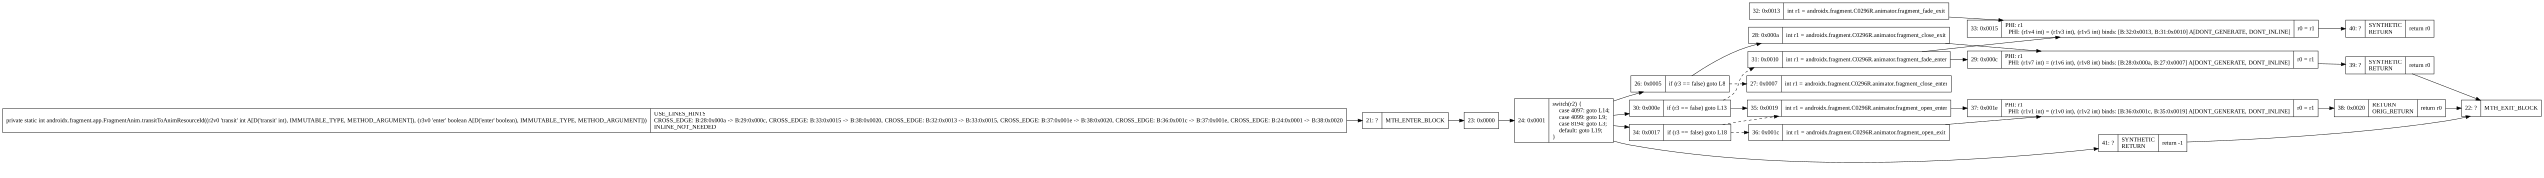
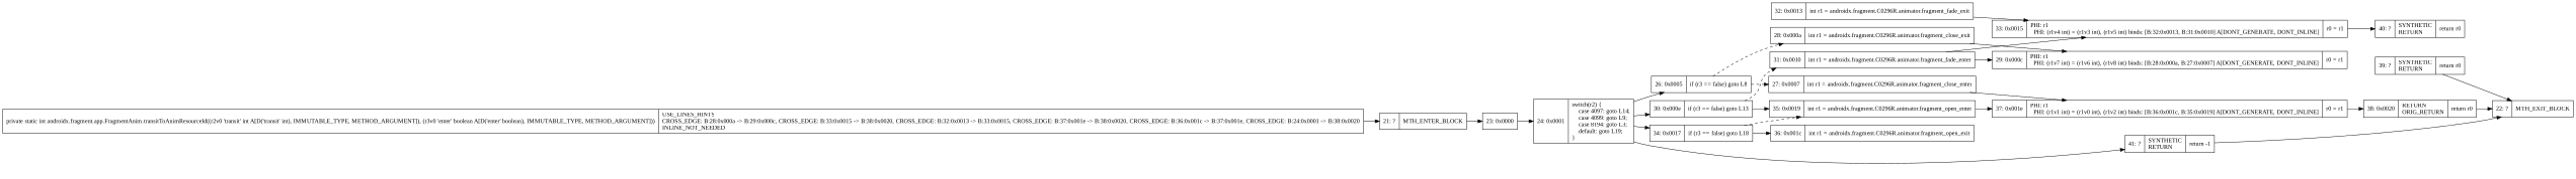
  digraph {
    fontname="Liberation Serif"
    rankdir=LR
    node [fontname="Liberation Serif" shape=record]
    edge [fontname="Liberation Serif"]
    n1 [label="{21\:\ ?|MTH_ENTER_BLOCK\l}"]
    n2 [label="{23\:\ 0x0000}"]
    n3 [label="{24\:\ 0x0001|switch(r2) \{\l    case 4097: goto L14;\l    case 4099: goto L9;\l    case 8194: goto L3;\l    default: goto L19;\l\}\l}"]
    n4 [label="{26\:\ 0x0005|if (r3 == false) goto L8\l}"]
    n5 [label="{30\:\ 0x000e|if (r3 == false) goto L13\l}"]
    n6 [label="{34\:\ 0x0017|if (r3 == false) goto L18\l}"]
    n7 [label="{41\:\ ?|SYNTHETIC\lRETURN\l|return \-1\l}"]
    n8 [label="{27\:\ 0x0007|int r1 = androidx.fragment.C0296R.animator.fragment_close_enter\l}"]
    n9 [label="{28\:\ 0x000a|int r1 = androidx.fragment.C0296R.animator.fragment_close_exit\l}"]
    n10 [label="{31\:\ 0x0010|int r1 = androidx.fragment.C0296R.animator.fragment_fade_enter\l}"]
    n11 [label="{35\:\ 0x0019|int r1 = androidx.fragment.C0296R.animator.fragment_open_enter\l}"]
    n12 [label="{36\:\ 0x001c|int r1 = androidx.fragment.C0296R.animator.fragment_open_exit\l}"]
    n13 [label="{22\:\ ?|MTH_EXIT_BLOCK\l}"]
    n14 [label="{29\:\ 0x000c|PHI: r1 \l  PHI: (r1v7 int) = (r1v6 int), (r1v8 int) binds: [B:28:0x000a, B:27:0x0007] A[DONT_GENERATE, DONT_INLINE]\l|r0 = r1\l}"]
    n15 [label="{39\:\ ?|SYNTHETIC\lRETURN\l|return r0\l}"]
    n16 [label="{33\:\ 0x0015|PHI: r1 \l  PHI: (r1v4 int) = (r1v3 int), (r1v5 int) binds: [B:32:0x0013, B:31:0x0010] A[DONT_GENERATE, DONT_INLINE]\l|r0 = r1\l}"]
    n17 [label="{32\:\ 0x0013|int r1 = androidx.fragment.C0296R.animator.fragment_fade_exit\l}"]
    n18 [label="{40\:\ ?|SYNTHETIC\lRETURN\l|return r0\l}"]
    n19 [label="{37\:\ 0x001e|PHI: r1 \l  PHI: (r1v1 int) = (r1v0 int), (r1v2 int) binds: [B:36:0x001c, B:35:0x0019] A[DONT_GENERATE, DONT_INLINE]\l|r0 = r1\l}"]
    n20 [label="{38\:\ 0x0020|RETURN\lORIG_RETURN\l|return r0\l}"]
    n21 [label="{private static int androidx.fragment.app.FragmentAnim.transitToAnimResourceId((r2v0 'transit' int A[D('transit' int), IMMUTABLE_TYPE, METHOD_ARGUMENT]), (r3v0 'enter' boolean A[D('enter' boolean), IMMUTABLE_TYPE, METHOD_ARGUMENT]))  | USE_LINES_HINTS\lCROSS_EDGE: B:28:0x000a \-\> B:29:0x000c, CROSS_EDGE: B:33:0x0015 \-\> B:38:0x0020, CROSS_EDGE: B:32:0x0013 \-\> B:33:0x0015, CROSS_EDGE: B:37:0x001e \-\> B:38:0x0020, CROSS_EDGE: B:36:0x001c \-\> B:37:0x001e, CROSS_EDGE: B:24:0x0001 \-\> B:38:0x0020\lINLINE_NOT_NEEDED\l}"]
    n1 -> n2
    n2 -> n3
    n3 -> n4
    n3 -> n5
    n3 -> n6
    n3 -> n7
    n4 -> n8 [style=dashed]
-   n4 -> n9
+   n4 -> n9 [style=dashed]
    n5 -> n10 [style=dashed]
    n5 -> n11
    n6 -> n11 [style=dashed]
-   n6 -> n12 [style=dashed]
+   n6 -> n12
    n7 -> n13
    n9 -> n14
    n10 -> n14
    n10 -> n16
    n11 -> n19
-   n12 -> n19
-   n14 -> n15
+   n8 -> n19
    n15 -> n13
    n16 -> n18
    n17 -> n16
    n19 -> n20
    n20 -> n13
    n21 -> n1
  }
